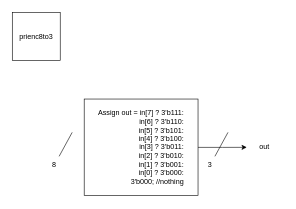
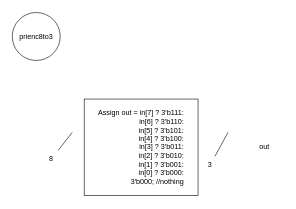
  <mxCell id="0" />
  <mxCell id="1" parent="0" />
- <mxCell id="2" value="prienc8to3" style="whiteSpace=wrap;html=1;aspect=fixed;" parent="1" vertex="1"><mxGeometry x="20" y="20" width="80" height="80" as="geometry" /></mxCell>
- <mxCell id="3" style="edgeStyle=orthogonalEdgeStyle;rounded=0;orthogonalLoop=1;jettySize=auto;html=1;" parent="1" source="4" target="9" edge="1"><mxGeometry relative="1" as="geometry"><mxPoint x="441.333" y="245" as="targetPoint" /></mxGeometry></mxCell>
+ <mxCell id="2" value="prienc8to3" style="ellipse;whiteSpace=wrap;html=1;aspect=fixed;" parent="1" vertex="1"><mxGeometry x="20" y="20" width="80" height="80" as="geometry" /></mxCell>
  <mxCell id="4" value="Assign out = in[7] ? 3'b111:&lt;br&gt;&lt;div style=&quot;text-align: right;&quot;&gt;&lt;span style=&quot;background-color: initial;&quot;&gt;in[6] ? 3'b110:&lt;/span&gt;&lt;/div&gt;&lt;div style=&quot;text-align: right;&quot;&gt;&lt;span style=&quot;background-color: initial;&quot;&gt;in[5] ? 3'b101:&lt;/span&gt;&lt;/div&gt;&lt;div style=&quot;text-align: right;&quot;&gt;&lt;span style=&quot;background-color: initial;&quot;&gt;in[4] ? 3'b100:&lt;/span&gt;&lt;/div&gt;&lt;div style=&quot;text-align: right;&quot;&gt;&lt;span style=&quot;background-color: initial;&quot;&gt;in[3] ? 3'b011:&lt;/span&gt;&lt;/div&gt;&lt;div style=&quot;text-align: right;&quot;&gt;&lt;span style=&quot;background-color: initial;&quot;&gt;in[2] ? 3'b010:&lt;/span&gt;&lt;/div&gt;&lt;div style=&quot;text-align: right;&quot;&gt;&lt;span style=&quot;background-color: initial;&quot;&gt;in[1] ? 3'b001:&lt;/span&gt;&lt;/div&gt;&lt;div style=&quot;text-align: right;&quot;&gt;&lt;span style=&quot;background-color: initial;&quot;&gt;in[0] ? 3'b000:&lt;/span&gt;&lt;/div&gt;&lt;div style=&quot;text-align: right;&quot;&gt;&lt;span style=&quot;background-color: initial;&quot;&gt;3'b000; //nothing&lt;/span&gt;&lt;/div&gt;" style="whiteSpace=wrap;html=1;" parent="1" vertex="1"><mxGeometry x="140" y="164.38" width="190" height="161.25" as="geometry" /></mxCell>
  <mxCell id="5" value="" style="endArrow=none;html=1;rounded=0;endFill=0;" parent="1" source="6" edge="1"><mxGeometry width="50" height="50" relative="1" as="geometry"><mxPoint x="90" y="270" as="sourcePoint" /><mxPoint x="120" y="220" as="targetPoint" /></mxGeometry></mxCell>
- <mxCell id="6" value="8" style="text;html=1;strokeColor=none;fillColor=none;align=center;verticalAlign=middle;whiteSpace=wrap;rounded=0;" parent="1" vertex="1"><mxGeometry x="60" y="260" width="60" height="30" as="geometry" /></mxCell>
+ <mxCell id="6" value="8" style="text;html=1;strokeColor=none;fillColor=none;align=center;verticalAlign=middle;whiteSpace=wrap;rounded=0;" parent="1" vertex="1"><mxGeometry x="55" y="250" width="60" height="30" as="geometry" /></mxCell>
  <mxCell id="7" value="" style="endArrow=none;html=1;rounded=0;endFill=0;" parent="1" source="8" edge="1"><mxGeometry width="50" height="50" relative="1" as="geometry"><mxPoint x="350" y="270" as="sourcePoint" /><mxPoint x="380" y="220" as="targetPoint" /></mxGeometry></mxCell>
  <mxCell id="8" value="3" style="text;html=1;strokeColor=none;fillColor=none;align=center;verticalAlign=middle;whiteSpace=wrap;rounded=0;" parent="1" vertex="1"><mxGeometry x="320" y="260" width="60" height="30" as="geometry" /></mxCell>
  <mxCell id="9" value="out" style="text;html=1;strokeColor=none;fillColor=none;align=center;verticalAlign=middle;whiteSpace=wrap;rounded=0;" parent="1" vertex="1"><mxGeometry x="411.333" y="230" width="60" height="30" as="geometry" /></mxCell>
